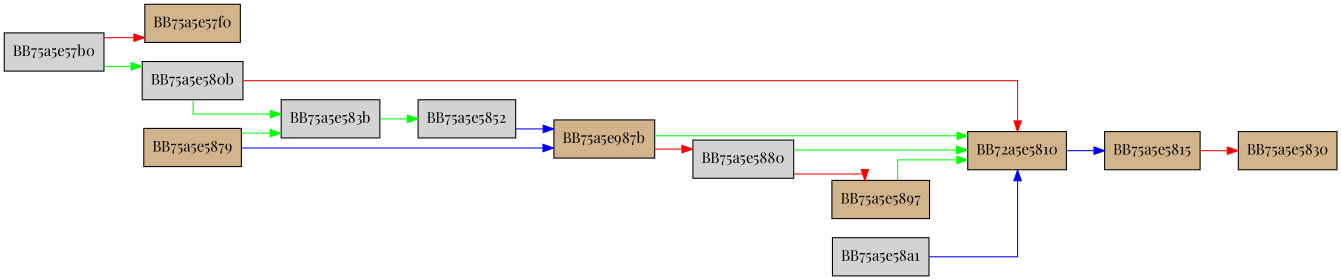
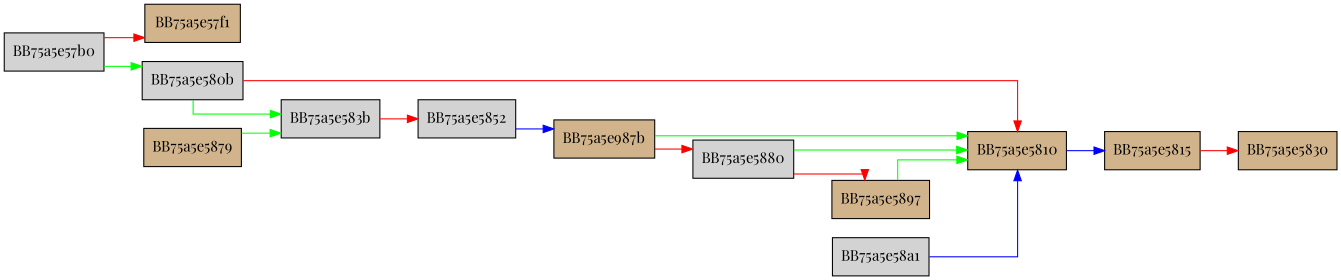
  digraph {
    fontname="Playfair Display"
    rankdir=LR
    splines=ortho
    node [fillcolor=tan fontname="Playfair Display" shape=box style=filled]
    edge [color=green fontname="Playfair Display"]
    BB75a5e57b0 [fillcolor=lightgrey]
    BB75a5e580b [fillcolor=lightgrey]
-   BB75a5e57f0
+   BB75a5e57f0 [label=BB75a5e57f1]
    BB75a5e583b [fillcolor=lightgrey]
-   BB75a5e5810 [label=BB72a5e5810]
+   BB75a5e5810
    BB75a5e5852 [fillcolor=lightgrey]
    BB75a5e5815
    BB75a5e5879
    n9 [label=BB75a5e987b]
    BB75a5e5830
    BB75a5e5880 [fillcolor=lightgrey]
    BB75a5e5897
    BB75a5e58a1 [fillcolor=lightgrey]
    BB75a5e57b0 -> BB75a5e580b
    BB75a5e57b0 -> BB75a5e57f0 [color=red]
    BB75a5e580b -> BB75a5e583b
    BB75a5e580b -> BB75a5e5810 [color=red]
-   BB75a5e583b -> BB75a5e5852
+   BB75a5e583b -> BB75a5e5852 [color=red]
    BB75a5e5810 -> BB75a5e5815 [color=blue]
    BB75a5e5852 -> n9 [color=blue]
    BB75a5e5815 -> BB75a5e5830 [color=red]
    BB75a5e5879 -> BB75a5e583b
-   BB75a5e5879 -> n9 [color=blue]
    n9 -> BB75a5e5810
    n9 -> BB75a5e5880 [color=red]
    BB75a5e5880 -> BB75a5e5810
    BB75a5e5880 -> BB75a5e5897 [color=red]
    BB75a5e5897 -> BB75a5e5810
    BB75a5e58a1 -> BB75a5e5810 [color=blue]
  }
